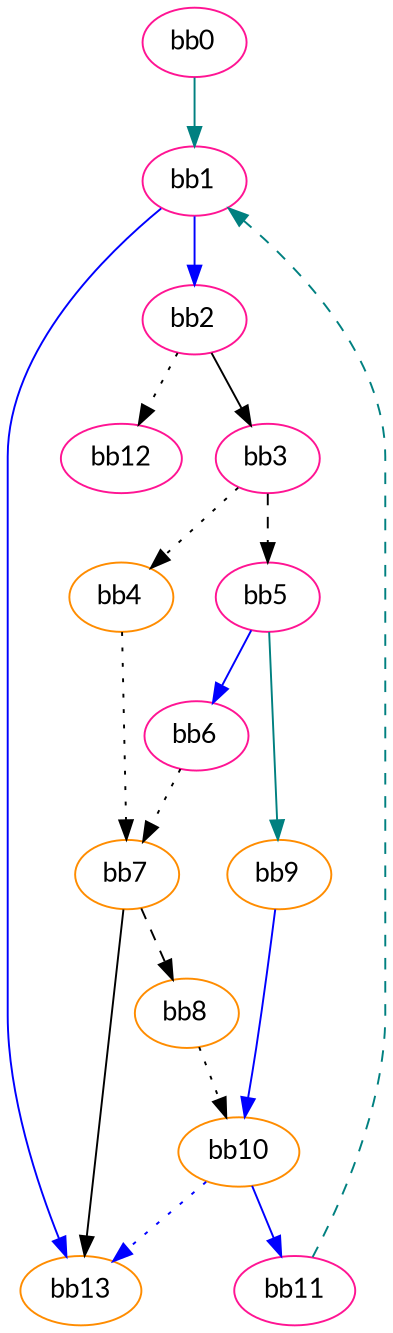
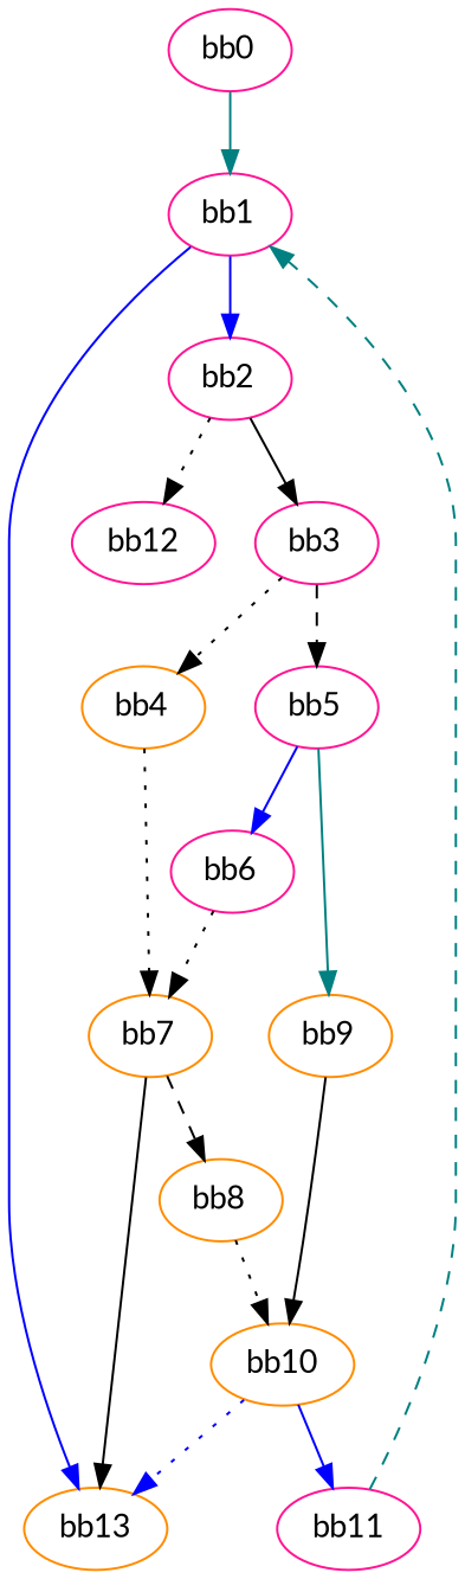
  digraph {
    fontname=Lato
    node [color=deeppink fontname=Lato]
    edge [color=black fontname=Lato style=solid]
    n1 [label="bb0\l"]
    n2 [label="bb1\l"]
    n3 [label="bb2\l"]
    n4 [color=darkorange label="bb13\l"]
    n5 [label="bb3\l"]
    n6 [label="bb12\l"]
    n7 [color=darkorange label="bb4\l"]
    n8 [label="bb5\l"]
    n9 [color=darkorange label="bb7\l"]
    n10 [label="bb6\l"]
    n11 [color=darkorange label="bb9\l"]
    n12 [color=darkorange label="bb8\l"]
    n13 [color=darkorange label="bb10\l"]
    n14 [label="bb11\l"]
    n1 -> n2 [color=teal]
    n2 -> n3 [color=blue]
    n2 -> n4 [color=blue]
    n3 -> n5
    n3 -> n6 [style=dotted]
    n5 -> n7 [style=dotted]
    n5 -> n8 [style=dashed]
    n7 -> n9 [style=dotted]
    n8 -> n10 [color=blue]
    n8 -> n11 [color=teal]
    n9 -> n4
    n9 -> n12 [style=dashed]
    n10 -> n9 [style=dotted]
-   n11 -> n13 [color=blue]
+   n11 -> n13
    n12 -> n13 [style=dotted]
    n13 -> n4 [color=blue style=dotted]
    n13 -> n14 [color=blue]
    n14 -> n2 [color=teal style=dashed]
  }
